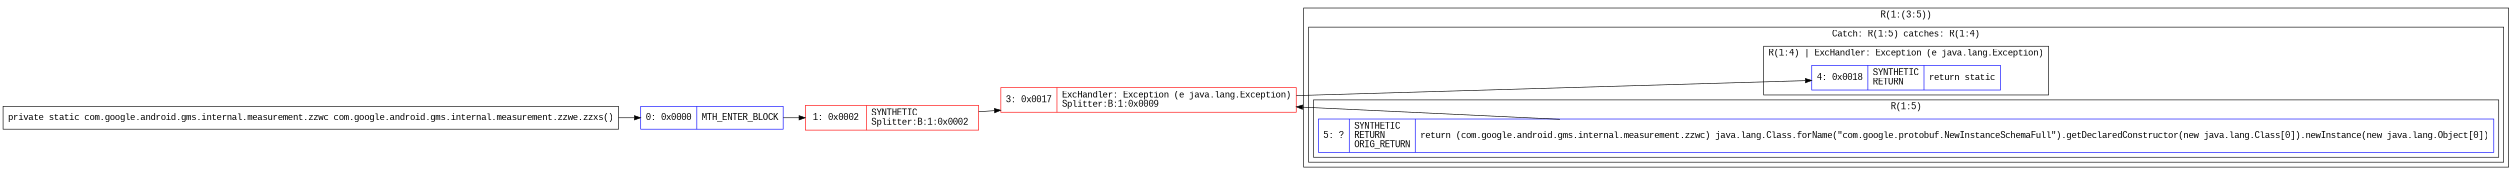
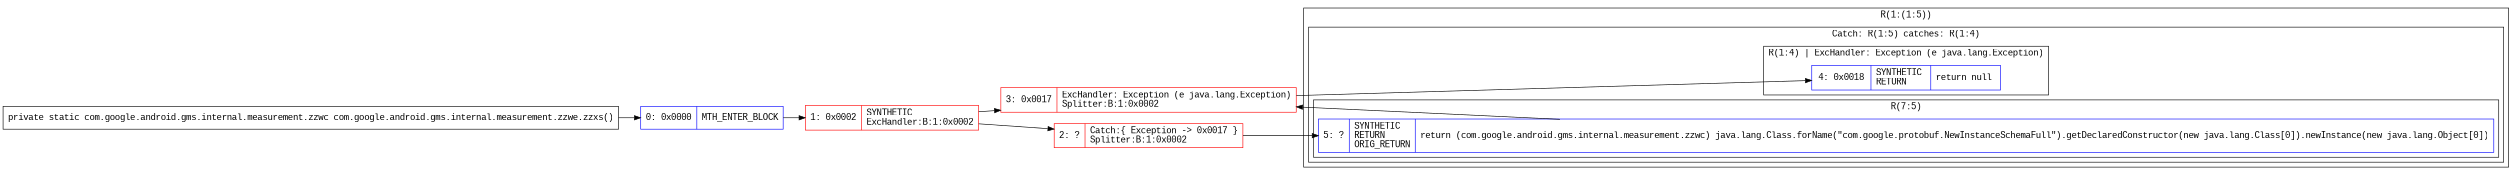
  digraph {
    fontname="Liberation Mono"
    rankdir=LR
    node [color=blue fontname="Liberation Mono" shape=record]
    edge [fontname="Liberation Mono"]
    n1 [label="{5\:\ ?|SYNTHETIC\lRETURN\lORIG_RETURN\l|return (com.google.android.gms.internal.measurement.zzwc) java.lang.Class.forName(\"com.google.protobuf.NewInstanceSchemaFull\").getDeclaredConstructor(new java.lang.Class[0]).newInstance(new java.lang.Object[0])\l}"]
-   n2 [label="{4\:\ 0x0018|SYNTHETIC\lRETURN\l|return static\l}"]
-   n3 [color=red label="{3\:\ 0x0017|ExcHandler: Exception (e java.lang.Exception)\lSplitter:B:1:0x0009\l}"]
+   n2 [label="{4\:\ 0x0018|SYNTHETIC\lRETURN\l|return null\l}"]
+   n3 [color=red label="{3\:\ 0x0017|ExcHandler: Exception (e java.lang.Exception)\lSplitter:B:1:0x0002\l}"]
    n4 [label="{0\:\ 0x0000|MTH_ENTER_BLOCK\l}"]
-   n5 [color=red label="{1\:\ 0x0002|SYNTHETIC\lSplitter:B:1:0x0002\l}"]
+   n5 [color=red label="{1\:\ 0x0002|SYNTHETIC\lExcHandler:B:1:0x0002\l}"]
+   n6 [color=red label="{2\:\ ?|Catch:\{ Exception \-\> 0x0017 \}\lSplitter:B:1:0x0002\l}"]
    n7 [label="{private static com.google.android.gms.internal.measurement.zzwc com.google.android.gms.internal.measurement.zzwe.zzxs() }" color=""]
    subgraph cluster_1 {
-     label="R(1:(3:5))"
+     label="R(1:(1:5))"
      subgraph cluster_2 {
        label="Catch: R(1:5) catches: R(1:4)"
        subgraph cluster_3 {
-         label="R(1:5)"
+         label="R(7:5)"
          n1
        }
        subgraph cluster_4 {
          label="R(1:4) | ExcHandler: Exception (e java.lang.Exception)\l"
          n2
        }
      }
    }
    subgraph cluster_5 {
      label="R(1:4) | ExcHandler: Exception (e java.lang.Exception)\l"
    }
    n1 -> n3
    n3 -> n2
    n4 -> n5
    n5 -> n3
+   n5 -> n6
+   n6 -> n1
    n7 -> n4
  }
